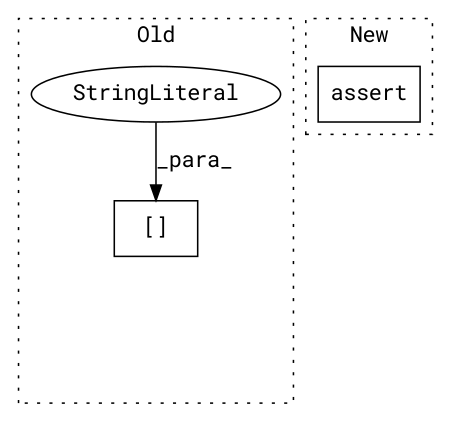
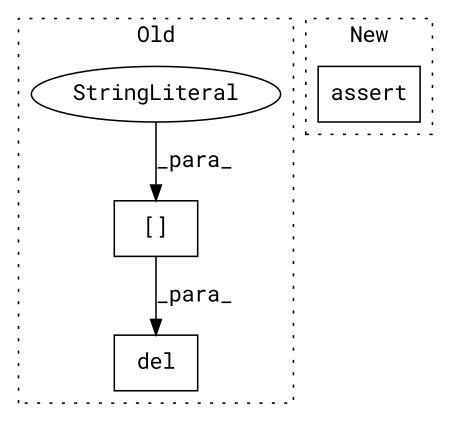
  digraph {
    fontname="Roboto Mono"
    node [shape=box fontname="Roboto Mono"]
    edge [fontname="Roboto Mono"]
+   n1 [a=32 l="4,1" label=del s="1282,1307"]
    n2 [a=2 l="9,1" label="[]" s="1286,1306"]
    n3 [a=45 l=11 label=StringLiteral s=1295 shape=ellipse]
    n4 [a=6 l=7 label=assert s=1455]
    subgraph cluster_1 {
      label=Old
      style=dotted
+     n1
      n2
      n3
    }
    subgraph cluster_2 {
      label=New
      style=dotted
      n4
    }
+   n2 -> n1 [label=_para_]
    n3 -> n2 [label=_para_]
  }
